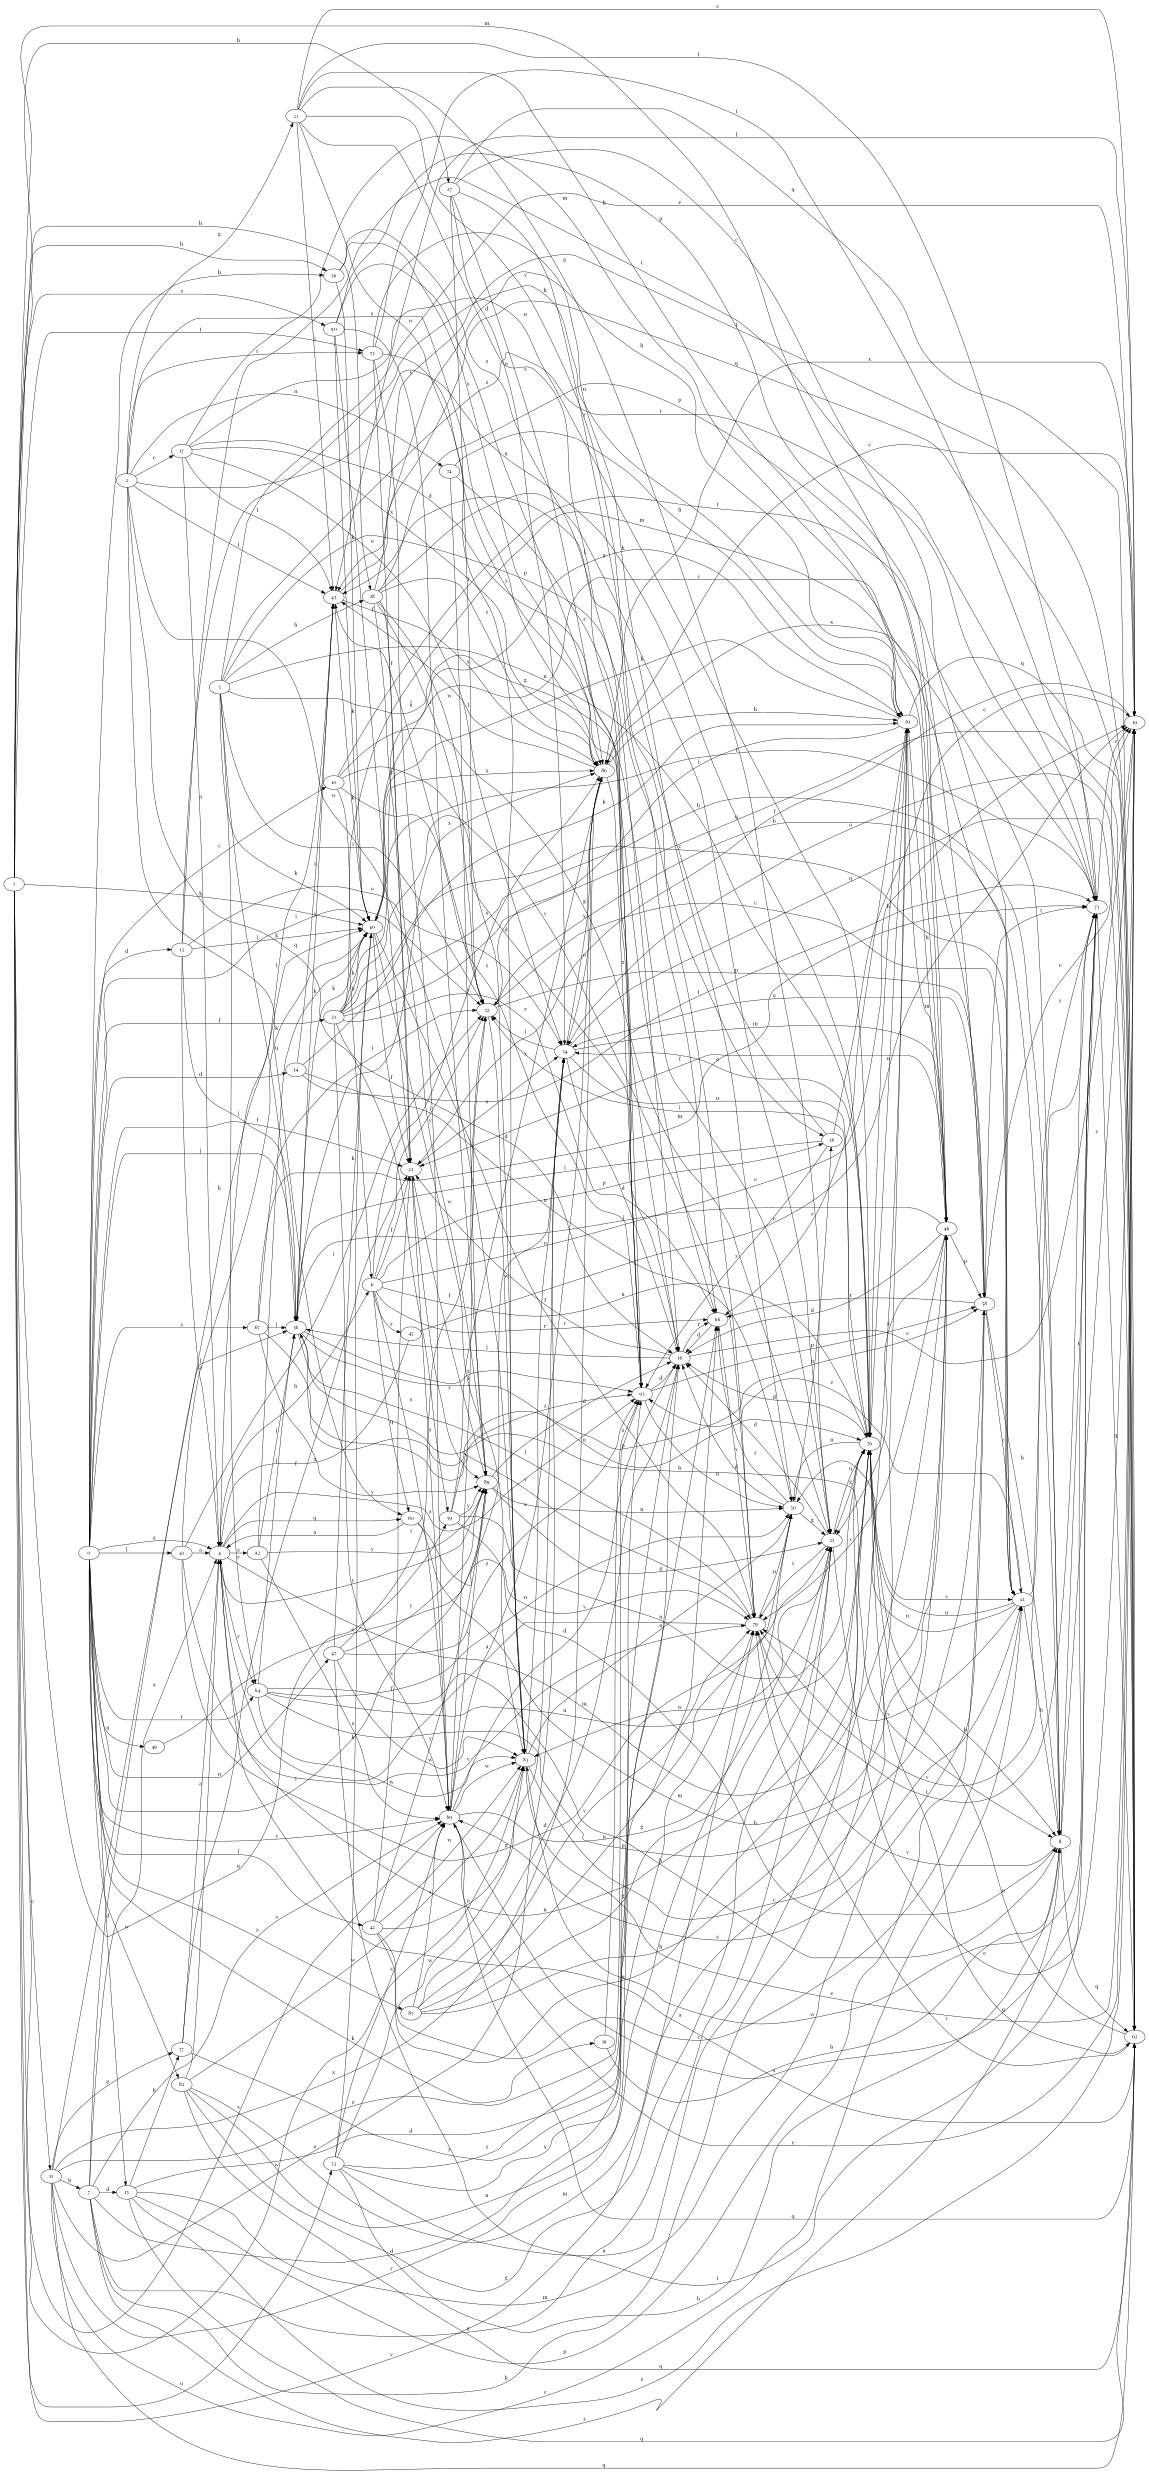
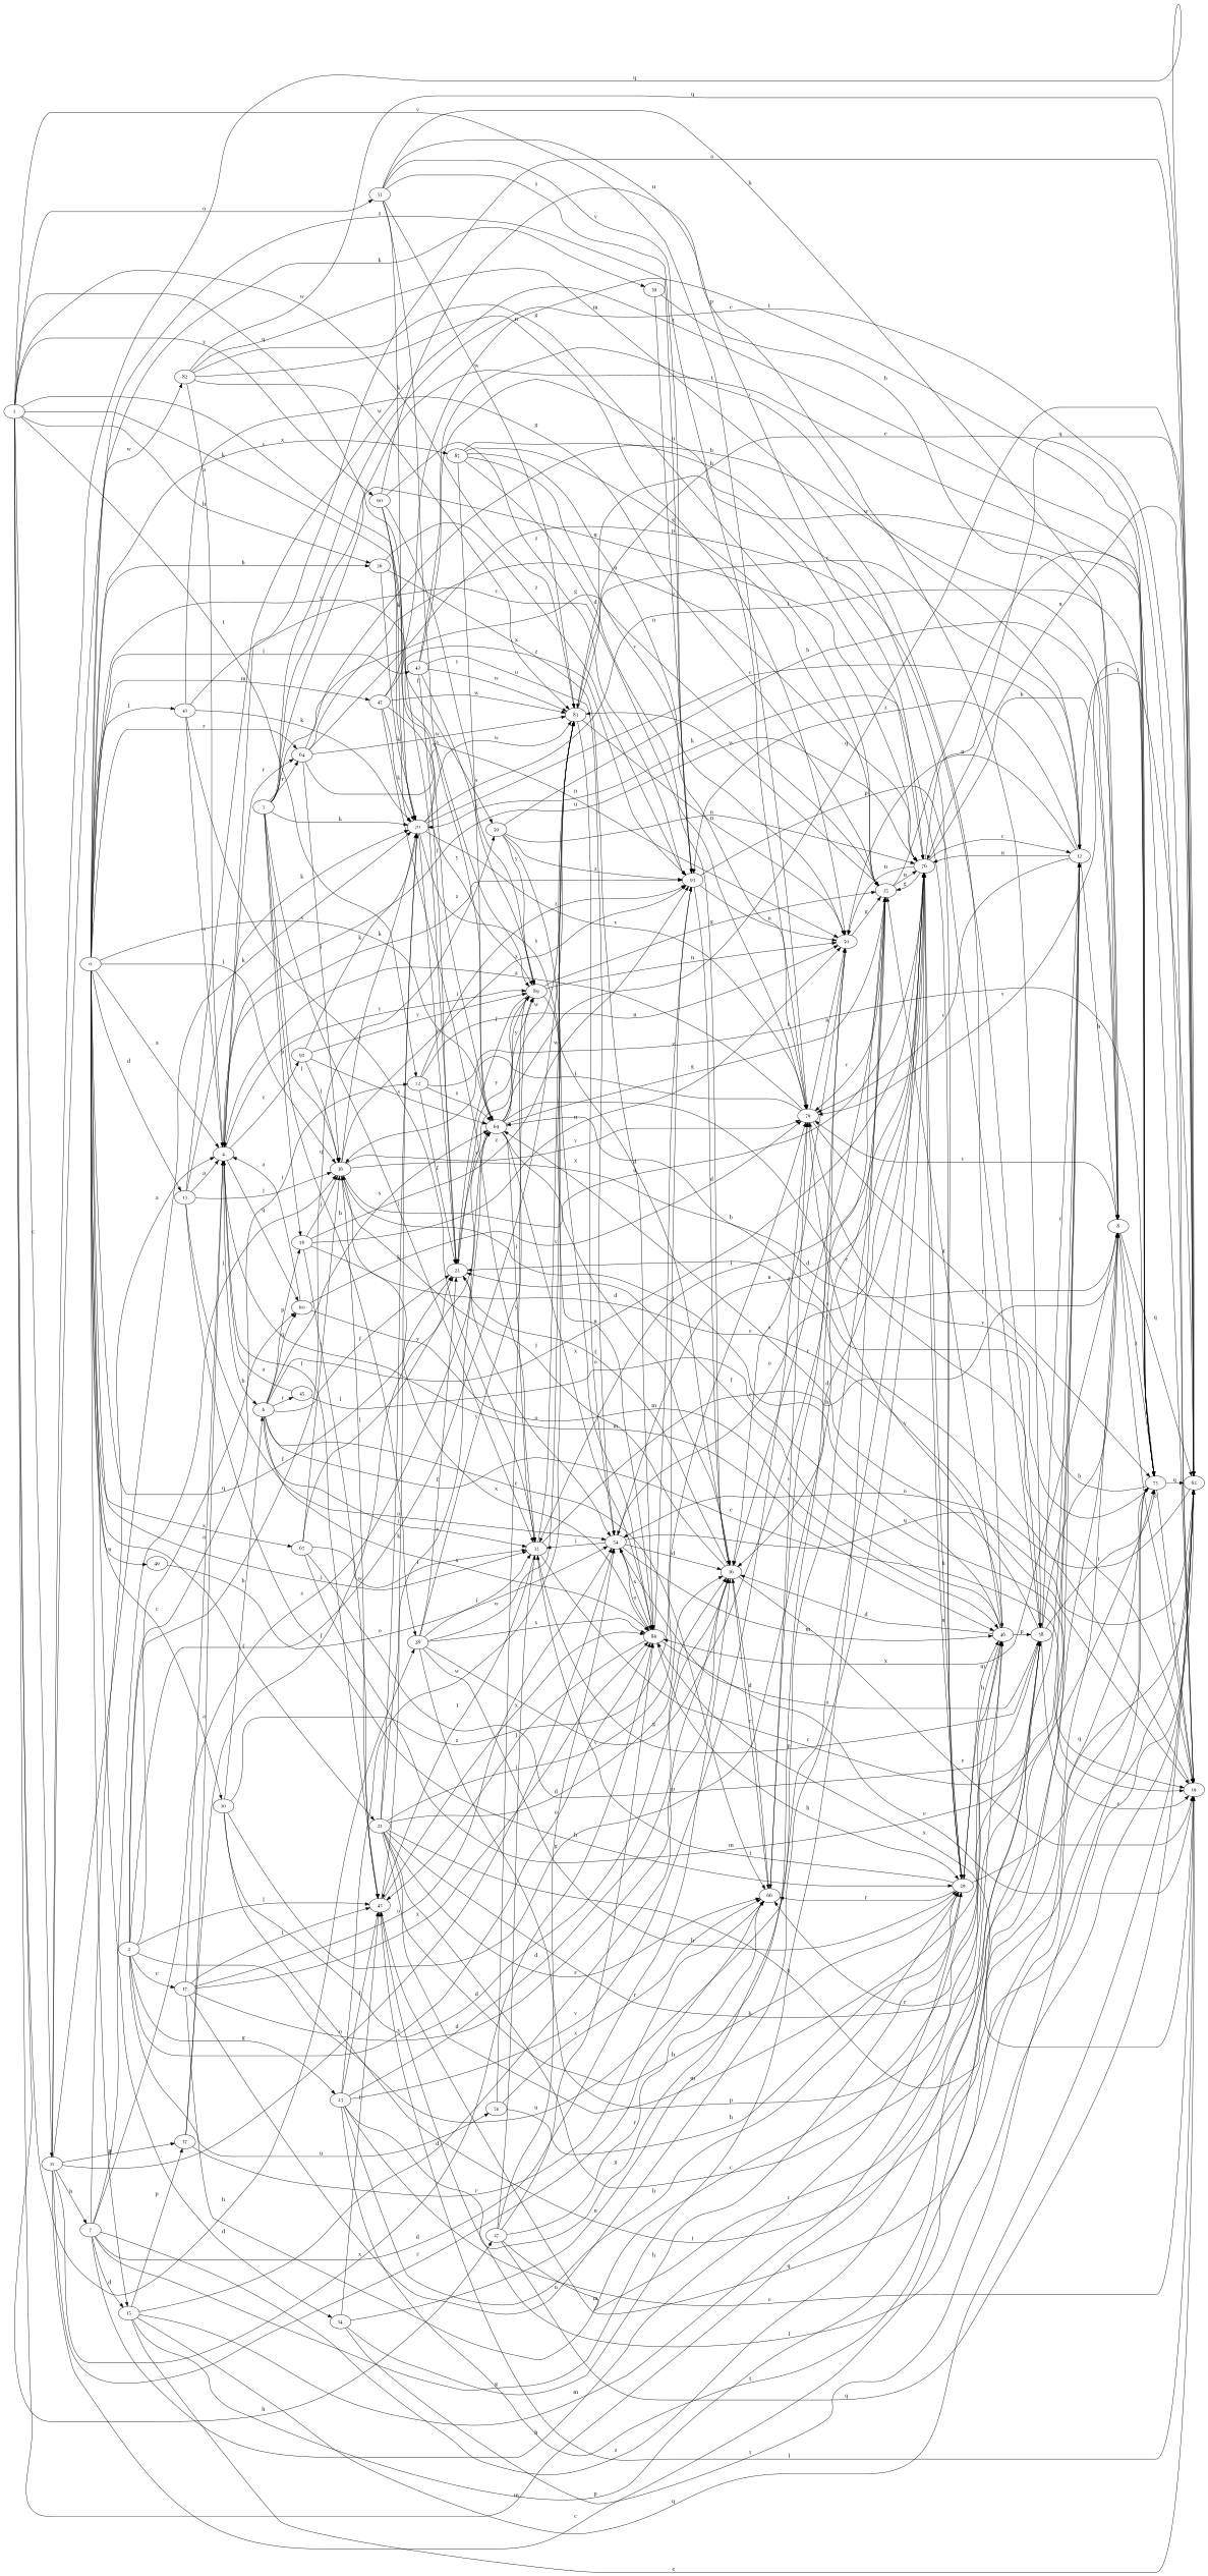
  strict digraph {
    fontname="Playfair Display"
    rankdir=LR
    node [fontname="Playfair Display"]
    edge [fontname="Playfair Display"]
    0
    4
    10
    13
    14
    15
    21
    22
    26
    32
    36
    39
    41
    42
    47
    49
    64
    67
    69
    82
    85
    89
    46
    43
    60
    76
    6
    92
    93
    25
    73
    16
-   40
+   40 [label=70]
    29
    54
    50
    19
    62
    57
    58
    79
    66
    8
    12
    86
    83
    1
    11
    27
    28
    53
    59
    72
    90
    7
    2
    17
    23
    74
    3
    56
    n62 [label=45]
    0 -> 4 [label=a]
    0 -> 10 [label=c]
    0 -> 13 [label=d]
    0 -> 14 [label=d]
    0 -> 15 [label=d]
    0 -> 21 [label=f]
    0 -> 22 [label=f]
    0 -> 26 [label=h]
    0 -> 32 [label=i]
    0 -> 36 [label=j]
    0 -> 39 [label=k]
    0 -> 41 [label=l]
    0 -> 42 [label=l]
-   0 -> 47 [label=n]
+   0 -> 47 [label=m]
    0 -> 49 [label=n]
    0 -> 64 [label=r]
    0 -> 67 [label=s]
    0 -> 69 [label=s]
    0 -> 82 [label=w]
    0 -> 85 [label=x]
    0 -> 89 [label=y]
    4 -> 64 [label=r]
    4 -> 89 [label=y]
    4 -> 46 [label=m]
    4 -> 43 [label=l]
    4 -> 60 [label=q]
    4 -> 76 [label=u]
    4 -> 6 [label=b]
    4 -> 92 [label=z]
    4 -> 93 [label=z]
    10 -> 6 [label=b]
    10 -> 93 [label=z]
    10 -> 25 [label=g]
    10 -> 73 [label=t]
    10 -> 16 [label=d]
    13 -> 4 [label=a]
    13 -> 36 [label=j]
    13 -> 73 [label=t]
    13 -> 40 [label=k]
    13 -> 29 [label=h]
    13 -> 54 [label=o]
    14 -> 43 [label=l]
    14 -> 73 [label=t]
    14 -> 29 [label=h]
    14 -> 50 [label=n]
    15 -> 46 [label=m]
    15 -> 16 [label=d]
    15 -> 19 [label=e]
    15 -> 62 [label=q]
    15 -> 57 [label=p]
    15 -> 58 [label=p]
    21 -> 69 [label=s]
    21 -> 46 [label=m]
    21 -> 16 [label=d]
    21 -> 40 [label=k]
    21 -> 29 [label=h]
    21 -> 62 [label=q]
    21 -> 79 [label=v]
    21 -> 66 [label=r]
    21 -> 8 [label=b]
    21 -> 12 [label=c]
    22 -> 69 [label=s]
    22 -> 89 [label=y]
    22 -> 54 [label=o]
    26 -> 93 [label=z]
    26 -> 40 [label=k]
    26 -> 86 [label=x]
    32 -> 43 [label=l]
    32 -> 58 [label=p]
    32 -> 8 [label=b]
    32 -> 12 [label=c]
    32 -> 83 [label=w]
    36 -> 43 [label=l]
    36 -> 76 [label=u]
    36 -> 93 [label=z]
    36 -> 40 [label=k]
    36 -> 79 [label=v]
    36 -> 8 [label=b]
    36 -> 86 [label=x]
    39 -> 93 [label=z]
    39 -> 8 [label=b]
    41 -> 4 [label=a]
    41 -> 32 [label=i]
    41 -> 25 [label=g]
    41 -> 40 [label=k]
    41 -> 79 [label=v]
    42 -> 22 [label=f]
    42 -> 89 [label=y]
    42 -> 76 [label=u]
    42 -> 54 [label=o]
    42 -> 12 [label=c]
    42 -> 83 [label=w]
    47 -> 32 [label=i]
    47 -> 89 [label=y]
    47 -> 93 [label=z]
    47 -> 73 [label=t]
    47 -> 40 [label=k]
    47 -> 83 [label=w]
    49 -> 54 [label=o]
    64 -> 36 [label=j]
    64 -> 76 [label=u]
    64 -> 50 [label=n]
    64 -> 58 [label=p]
    64 -> 8 [label=b]
    64 -> 83 [label=w]
    67 -> 32 [label=i]
    67 -> 36 [label=j]
    67 -> 89 [label=y]
    67 -> 73 [label=m]
    67 -> 58 [label=p]
    69 -> 32 [label=i]
    69 -> 89 [label=y]
    69 -> 25 [label=g]
    69 -> 16 [label=d]
    69 -> 19 [label=e]
    69 -> 62 [label=q]
    69 -> 86 [label=x]
    69 -> 83 [label=w]
    82 -> 4 [label=a]
    82 -> 46 [label=m]
    82 -> 25 [label=g]
    82 -> 50 [label=n]
    82 -> 62 [label=q]
    82 -> 83 [label=w]
    85 -> 69 [label=s]
    85 -> 25 [label=g]
    85 -> 16 [label=d]
    85 -> 29 [label=h]
    85 -> 50 [label=n]
    85 -> 79 [label=v]
    89 -> 22 [label=f]
    89 -> 25 [label=g]
    89 -> 16 [label=d]
    89 -> 50 [label=n]
    46 -> 22 [label=f]
    46 -> 36 [label=j]
    46 -> 25 [label=g]
    46 -> 16 [label=d]
    46 -> 29 [label=h]
    46 -> 58 [label=p]
    46 -> 79 [label=v]
    43 -> 40 [label=k]
    43 -> 62 [label=q]
    43 -> 86 [label=x]
    60 -> 4 [label=a]
    60 -> 46 [label=m]
    60 -> 79 [label=v]
    76 -> 32 [label=i]
    76 -> 25 [label=g]
    76 -> 16 [label=d]
    76 -> 29 [label=h]
    76 -> 54 [label=o]
    76 -> 50 [label=n]
    76 -> 62 [label=q]
    76 -> 8 [label=b]
    76 -> 12 [label=c]
    6 -> 22 [label=f]
    6 -> 32 [label=i]
    6 -> 69 [label=s]
    6 -> 60 [label=q]
    6 -> 76 [label=u]
    6 -> 19 [label=e]
    6 -> 66 [label=r]
    6 -> 86 [label=x]
    6 -> 56 [label=p]
    6 -> n62 [label=r]
    92 -> 36 [label=j]
    92 -> 69 [label=s]
    92 -> 89 [label=y]
    92 -> 40 [label=k]
    93 -> 16 [label=d]
    93 -> 50 [label=n]
    93 -> 58 [label=p]
    25 -> 76 [label=u]
    25 -> 16 [label=d]
    25 -> 19 [label=e]
    25 -> 79 [label=v]
    25 -> 83 [label=w]
    73 -> 69 [label=s]
    73 -> 19 [label=e]
    73 -> 62 [label=q]
    73 -> 79 [label=v]
    73 -> 83 [label=w]
    16 -> 22 [label=f]
    16 -> 36 [label=j]
    16 -> 19 [label=e]
    16 -> 66 [label=r]
    40 -> 22 [label=f]
    40 -> 73 [label=t]
    40 -> 79 [label=v]
    40 -> 12 [label=c]
    40 -> 86 [label=x]
    40 -> 83 [label=w]
    29 -> 32 [label=i]
    29 -> 46 [label=m]
    29 -> 76 [label=u]
    29 -> 40 [label=k]
    29 -> 62 [label=q]
    29 -> 66 [label=r]
    54 -> 32 [label=i]
    54 -> 46 [label=m]
    54 -> 76 [label=u]
    54 -> 16 [label=d]
    54 -> 62 [label=q]
    54 -> 86 [label=x]
    50 -> 25 [label=g]
    50 -> 16 [label=d]
    50 -> 66 [label=r]
    19 -> 22 [label=f]
    19 -> 43 [label=l]
    19 -> 86 [label=x]
    62 -> 4 [label=a]
    62 -> 43 [label=l]
    62 -> 76 [label=u]
    62 -> 54 [label=o]
    62 -> 79 [label=v]
    57 -> 4 [label=a]
    57 -> 22 [label=f]
    57 -> 66 [label=r]
    58 -> 69 [label=s]
    58 -> 73 [label=t]
    58 -> 54 [label=o]
    58 -> 19 [label=e]
    58 -> 66 [label=r]
    58 -> 8 [label=b]
    58 -> 12 [label=c]
    79 -> 4 [label=a]
    79 -> 36 [label=j]
    79 -> 73 [label=t]
    79 -> 50 [label=n]
    66 -> 16 [label=d]
    66 -> 79 [label=v]
    8 -> 73 [label=t]
    8 -> 19 [label=e]
    8 -> 62 [label=q]
    8 -> 79 [label=v]
    8 -> 86 [label=x]
    12 -> 76 [label=u]
    12 -> 93 [label=z]
    12 -> 73 [label=t]
    12 -> 50 [label=n]
    12 -> 79 [label=v]
    12 -> 8 [label=b]
    86 -> 43 [label=l]
    86 -> 93 [label=z]
    86 -> 29 [label=h]
    86 -> 54 [label=o]
    86 -> 19 [label=e]
    83 -> 54 [label=o]
    83 -> 50 [label=n]
    83 -> 19 [label=e]
    83 -> 12 [label=c]
    1 -> 26 [label=h]
    1 -> 69 [label=s]
    1 -> 46 [label=m]
    1 -> 40 [label=k]
    1 -> 79 [label=v]
    1 -> 83 [label=w]
    1 -> 11 [label=c]
    1 -> 27 [label=h]
    1 -> 28 [label=h]
    1 -> 53 [label=o]
    1 -> 59 [label=q]
    1 -> 72 [label=t]
    1 -> 90 [label=z]
    11 -> 93 [label=z]
    11 -> 40 [label=k]
    11 -> 54 [label=o]
    11 -> 62 [label=q]
    11 -> 57 [label=p]
    11 -> 66 [label=r]
    11 -> 12 [label=c]
    11 -> 86 [label=x]
    11 -> 7 [label=b]
    27 -> 32 [label=i]
    27 -> 54 [label=o]
    27 -> 62 [label=q]
    27 -> 66 [label=r]
    27 -> 12 [label=c]
    27 -> 86 [label=x]
    28 -> 22 [label=f]
    28 -> 32 [label=i]
    28 -> 89 [label=y]
    28 -> 25 [label=g]
    28 -> 29 [label=h]
    28 -> 58 [label=p]
    28 -> 86 [label=x]
    28 -> 83 [label=w]
    53 -> 69 [label=s]
    53 -> 76 [label=u]
    53 -> 93 [label=z]
    53 -> 40 [label=k]
-   53 -> 79 [label=x]
+   53 -> 79 [label=v]
    53 -> 8 [label=b]
    53 -> 83 [label=w]
    59 -> 89 [label=y]
    59 -> 76 [label=u]
    59 -> 93 [label=z]
    59 -> 8 [label=b]
    59 -> 86 [label=x]
    72 -> 22 [label=f]
    72 -> 69 [label=s]
    72 -> 93 [label=z]
    72 -> 73 [label=t]
    72 -> 50 [label=n]
    90 -> 22 [label=f]
    90 -> 89 [label=y]
    90 -> 93 [label=z]
    90 -> 40 [label=k]
    90 -> 58 [label=p]
    7 -> 4 [label=a]
    7 -> 15 [label=d]
    7 -> 36 [label=j]
    7 -> 69 [label=s]
    7 -> 25 [label=g]
    7 -> 16 [label=d]
    7 -> 29 [label=h]
    7 -> 8 [label=z]
    2 -> 43 [label=l]
    2 -> 60 [label=q]
    2 -> 76 [label=u]
    2 -> 86 [label=x]
    2 -> 83 [label=w]
    2 -> 59 [label=q]
    2 -> 72 [label=t]
    2 -> 17 [label=e]
    2 -> 23 [label=g]
    2 -> 74 [label=u]
    17 -> 4 [label=a]
    17 -> 46 [label=m]
    17 -> 43 [label=l]
    17 -> 76 [label=u]
    17 -> 16 [label=d]
    17 -> 54 [label=o]
    17 -> 86 [label=x]
    23 -> 43 [label=l]
    23 -> 25 [label=g]
    23 -> 73 [label=t]
    23 -> 16 [label=d]
    23 -> 29 [label=h]
    23 -> 19 [label=e]
    23 -> 79 [label=v]
    23 -> 83 [label=w]
    74 -> 89 [label=y]
    74 -> 29 [label=h]
    74 -> 66 [label=r]
    3 -> 32 [label=i]
    3 -> 36 [label=j]
    3 -> 64 [label=r]
    3 -> 76 [label=u]
    3 -> 25 [label=g]
    3 -> 73 [label=t]
    3 -> 40 [label=k]
    3 -> 19 [label=e]
    3 -> 28 [label=h]
    3 -> 56 [label=p]
    56 -> 36 [label=j]
    56 -> 43 [label=l]
    56 -> 93 [label=z]
-   50 -> 56 [label=n]
+   56 -> 50 [label=n]
    56 -> 19 [label=e]
    n62 -> 4 [label=a]
    n62 -> 19 [label=e]
  }
